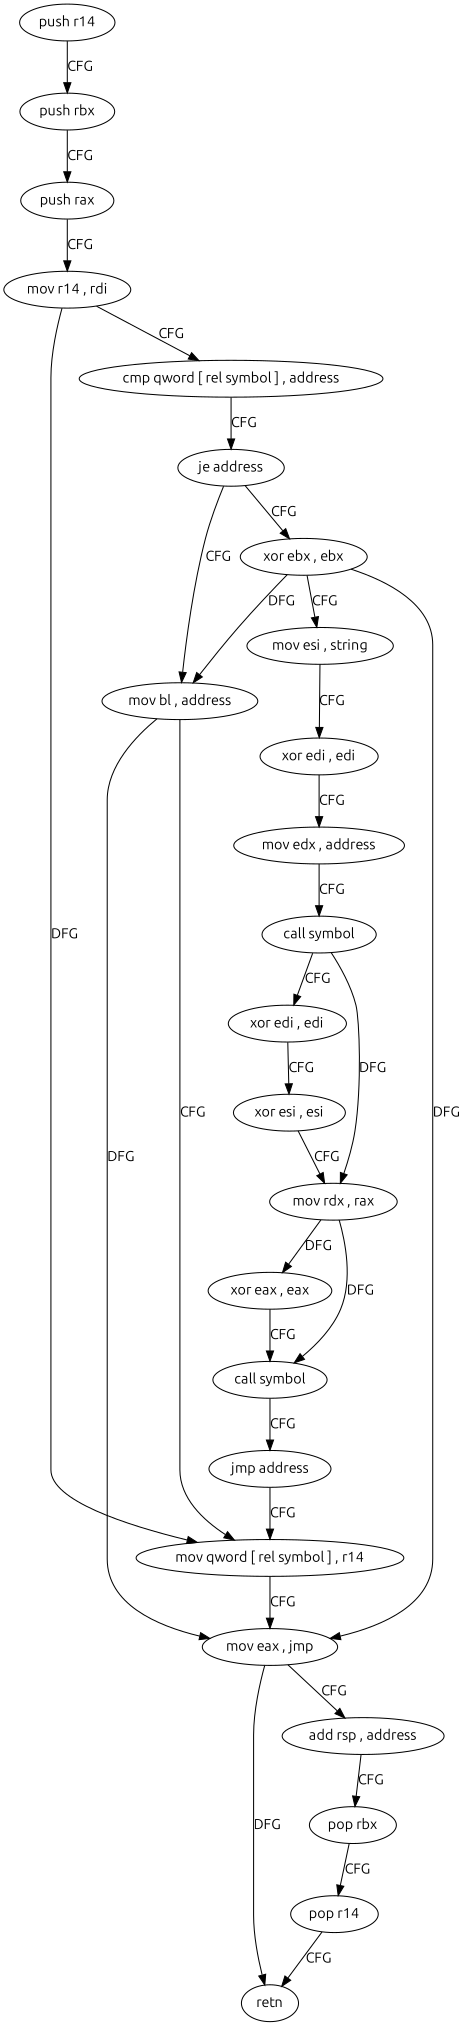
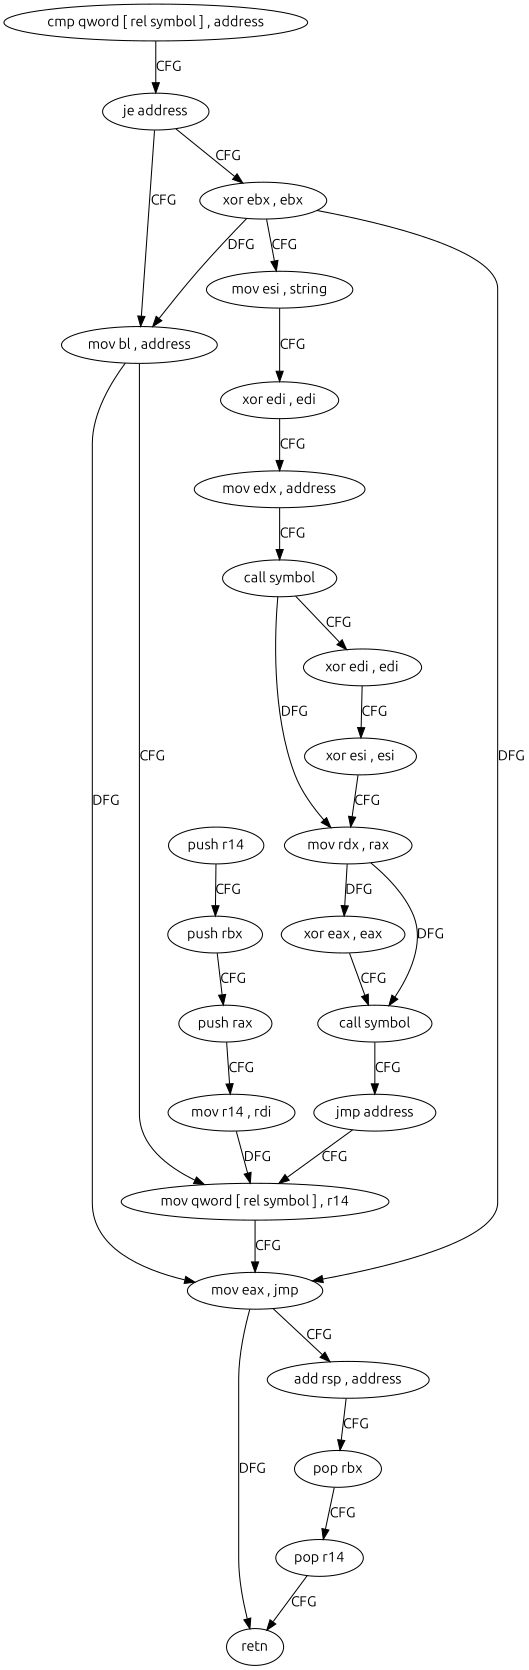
  digraph {
    fontname=Ubuntu
    node [fontname=Ubuntu]
    edge [fontname=Ubuntu]
    n1 [label="push r14"]
    n2 [label="push rbx"]
    n3 [label="push rax"]
    n4 [label="mov r14 , rdi"]
    n5 [label="cmp qword [ rel symbol ] , address"]
    n6 [label="mov qword [ rel symbol ] , r14"]
    n7 [label="je address"]
    n8 [label="mov eax , jmp"]
    n9 [label="mov bl , address"]
    n10 [label="xor ebx , ebx"]
    n11 [label="mov esi , string"]
    n12 [label="add rsp , address"]
    n13 [label=retn]
    n14 [label="xor edi , edi"]
    n15 [label="mov edx , address"]
    n16 [label="call symbol"]
    n17 [label="xor edi , edi"]
    n18 [label="mov rdx , rax"]
    n19 [label="xor esi , esi"]
    n20 [label="xor eax , eax"]
    n21 [label="call symbol"]
    n22 [label="jmp address"]
    n23 [label="pop rbx"]
    n24 [label="pop r14"]
    n1 -> n2 [label=CFG]
    n2 -> n3 [label=CFG]
    n3 -> n4 [label=CFG]
-   n4 -> n5 [label=CFG]
    n4 -> n6 [label=DFG]
    n5 -> n7 [label=CFG]
    n6 -> n8 [label=CFG]
    n7 -> n9 [label=CFG]
    n7 -> n10 [label=CFG]
    n8 -> n12 [label=CFG]
    n8 -> n13 [label=DFG]
    n9 -> n6 [label=CFG]
    n9 -> n8 [label=DFG]
    n10 -> n8 [label=DFG]
    n10 -> n9 [label=DFG]
    n10 -> n11 [label=CFG]
    n11 -> n14 [label=CFG]
    n12 -> n23 [label=CFG]
    n14 -> n15 [label=CFG]
    n15 -> n16 [label=CFG]
    n16 -> n17 [label=CFG]
    n16 -> n18 [label=DFG]
    n17 -> n19 [label=CFG]
    n18 -> n20 [label=DFG]
    n18 -> n21 [label=DFG]
    n19 -> n18 [label=CFG]
    n20 -> n21 [label=CFG]
    n21 -> n22 [label=CFG]
    n22 -> n6 [label=CFG]
    n23 -> n24 [label=CFG]
    n24 -> n13 [label=CFG]
  }
